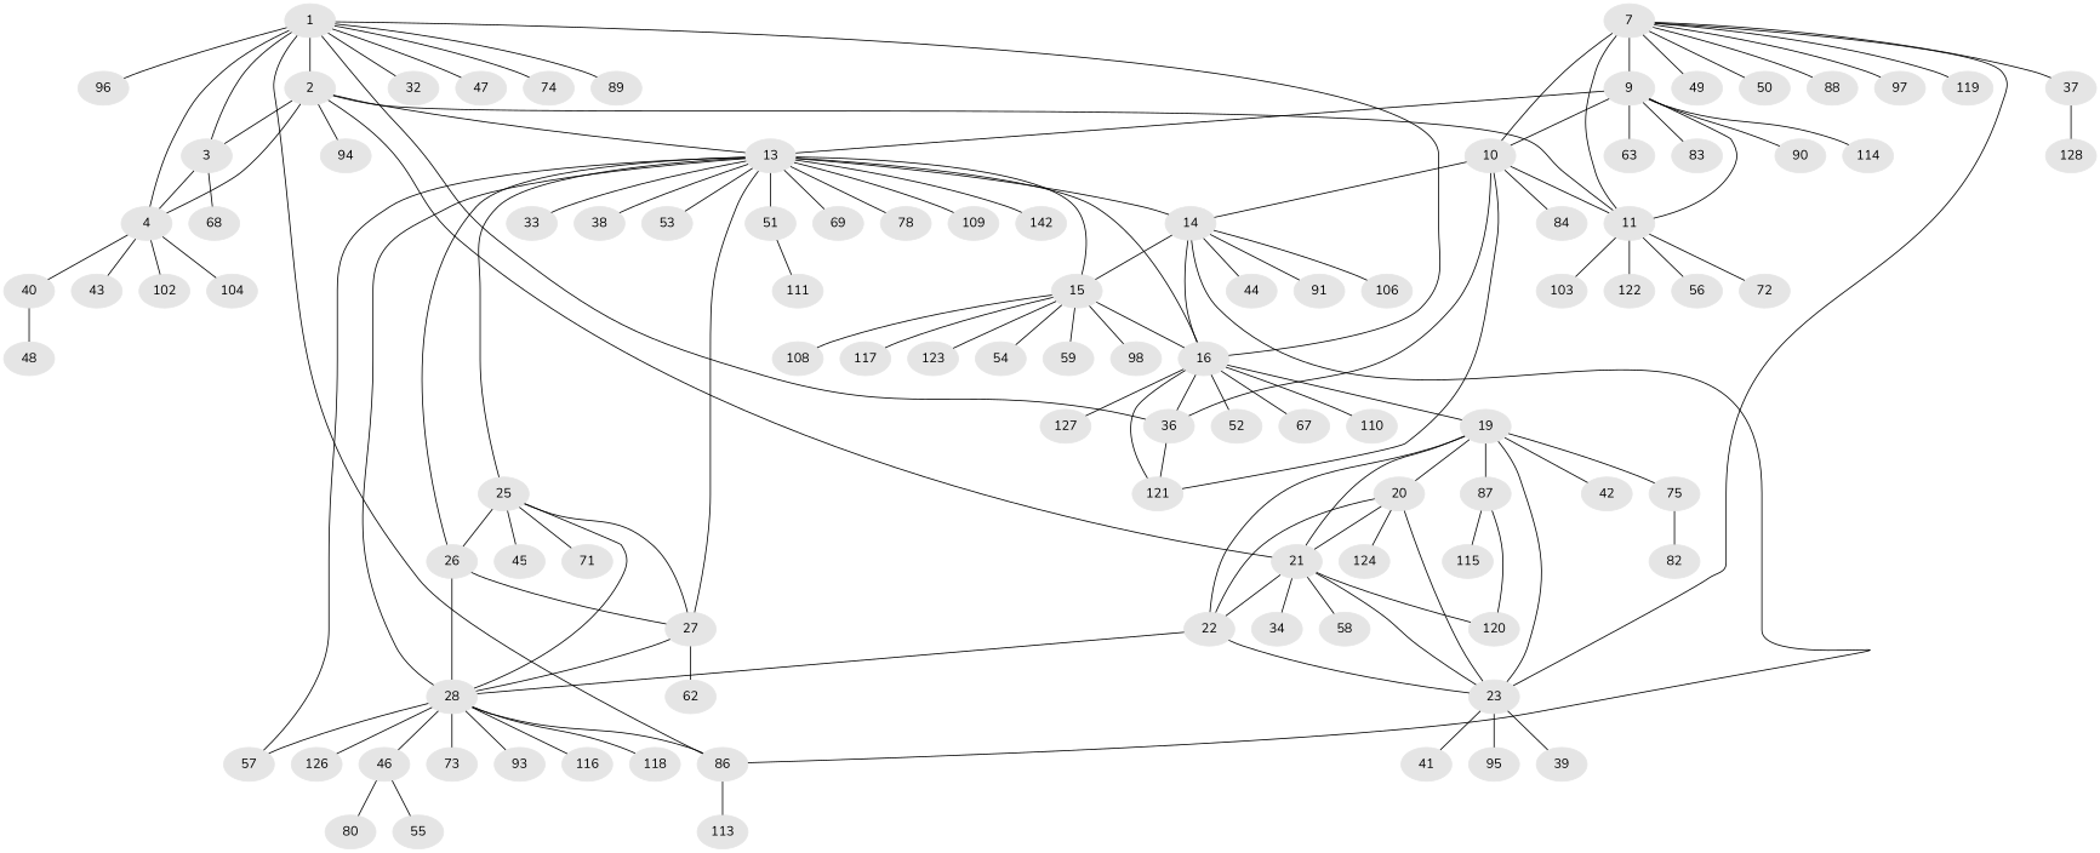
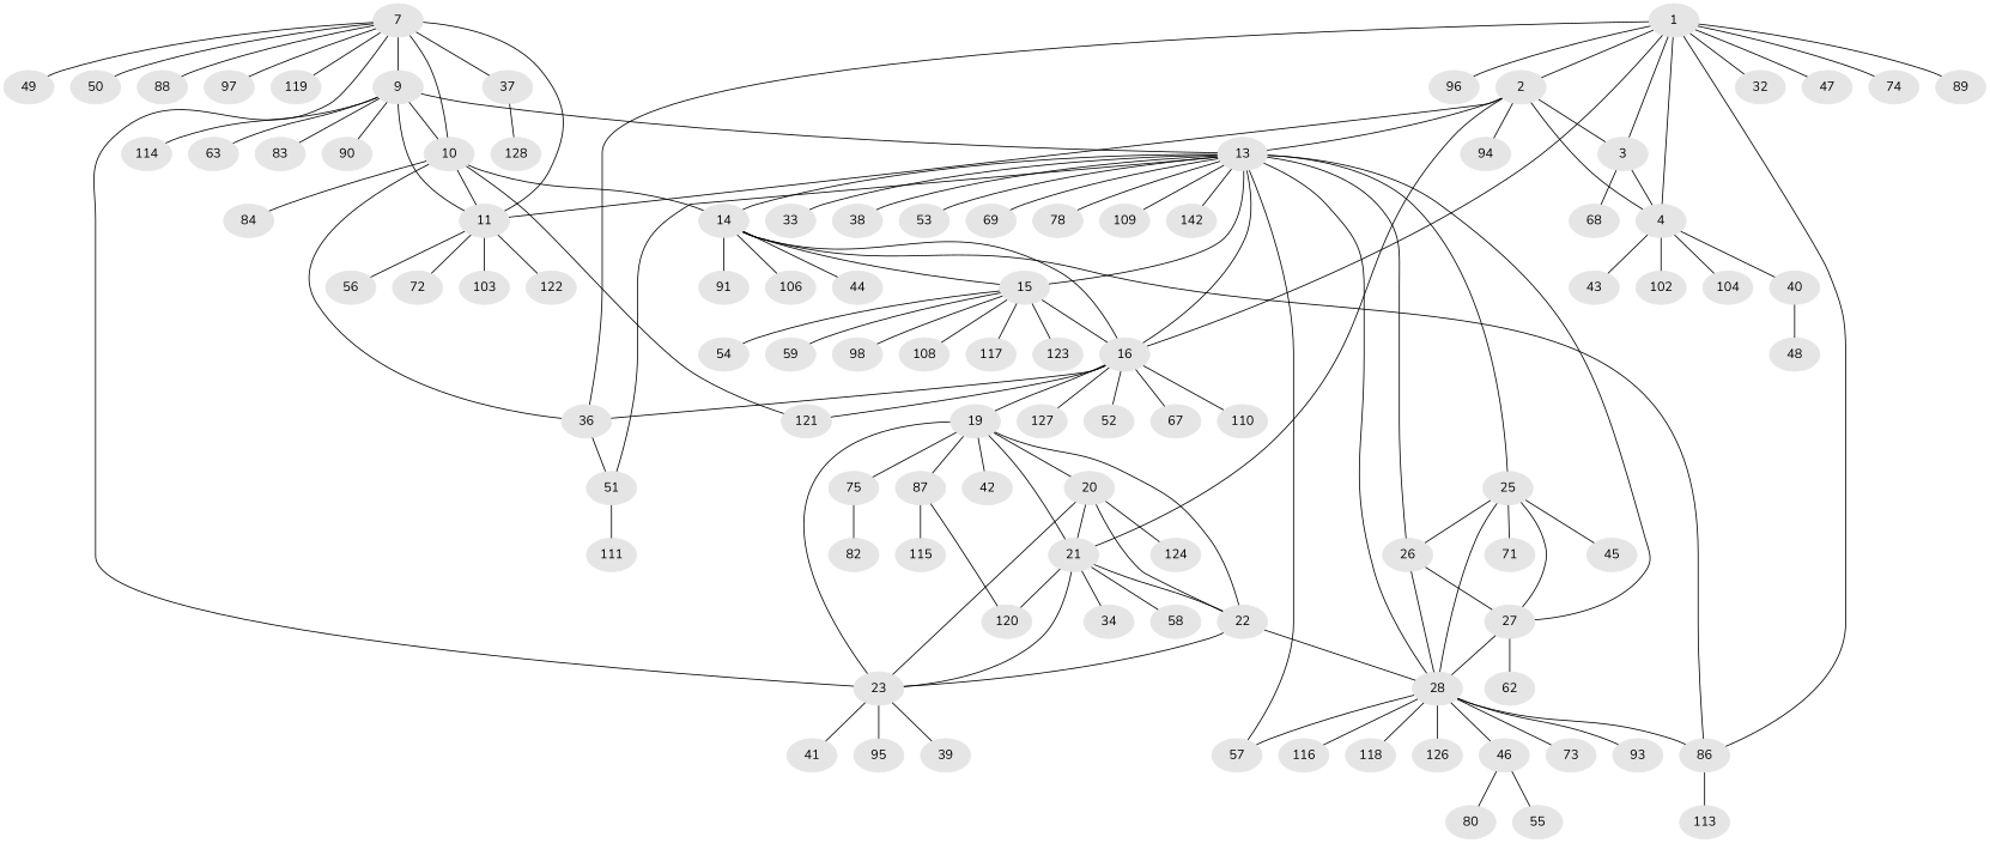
  graph {
    fontname=Nunito
    node [color=gray90 fontname=Nunito style=filled]
    edge [fontname=Nunito]
    1 [super="+70"]
    2 [super="+92"]
    3 [super="+5"]
    4 [super="+6"]
    16 [super="+18"]
    32
    36 [super="+66"]
    47
    74
    86 [super="+99"]
    89
    96
    11 [super="+12"]
    13 [super="+29"]
    21 [super="+31"]
    94
    68
    40
    43
    102
    104 [super="+105"]
    121
    19 [super="+24"]
    52
    67
    110
    127
    51 [super="+100"]
    113
    56
    72
    103
    122
    14 [super="+81"]
    15 [super="+17"]
    25 [super="+76"]
    26 [super="+85"]
    27 [super="+79"]
    28 [super="+30"]
    33
    38
    53
    57
    69
    78
    109
    n47 [label=142]
    23 [super="+77"]
    22 [super="+35"]
    34
    58 [super="+65"]
    120
    48
    7 [super="+8"]
    9 [super="+61"]
    10 [super="+60"]
    37 [super="+107"]
    49
    50
    88
    97
    119
    63
    83
    90
    114
    84
    39
    41
    95
    128
    44
    91
    106
    54
    59 [super="+101"]
    98
    108
    117
    123
    45
    71
    62
    46 [super="+64"]
    73
    93
    116
    118
    126
    111
    20
    42
    75 [super="+125"]
    87
    124
    82
    115
    55
    80
    1 -- 2
    1 -- 3 [weight=2]
    1 -- 4 [weight=2]
    1 -- 16
    1 -- 32
    1 -- 36
    1 -- 47
    1 -- 74
    1 -- 86
    1 -- 89
    1 -- 96
    2 -- 3 [weight=2]
    2 -- 4 [weight=2]
    2 -- 11
    2 -- 13
    2 -- 21
    2 -- 94
    3 -- 4 [weight=4]
    3 -- 68
    4 -- 40
    4 -- 43
    4 -- 102
    4 -- 104
    16 -- 36
    16 -- 121
    16 -- 19
    16 -- 52
    16 -- 67
    16 -- 110
    16 -- 127
-   36 -- 121
+   36 -- 51
    86 -- 113
    11 -- 56
    11 -- 72
    11 -- 103
    11 -- 122
    13 -- 16 [weight=2]
    13 -- 51
    13 -- 14
    13 -- 15 [weight=2]
    13 -- 25
    13 -- 26
    13 -- 27
    13 -- 28 [weight=2]
    13 -- 33
    13 -- 38
    13 -- 53
    13 -- 57
    13 -- 69
    13 -- 78
    13 -- 109
    13 -- n47
    21 -- 23
    21 -- 22
    21 -- 34
    21 -- 58
    21 -- 120
    40 -- 48
    19 -- 21 [weight=2]
    19 -- 23 [weight=2]
    19 -- 22 [weight=2]
    19 -- 20 [weight=2]
    19 -- 42
    19 -- 75
    19 -- 87
    51 -- 111
    14 -- 16 [weight=2]
    14 -- 86
    14 -- 15 [weight=2]
    14 -- 44
    14 -- 91
    14 -- 106
    15 -- 16 [weight=4]
    15 -- 54
    15 -- 59
    15 -- 98
    15 -- 108
    15 -- 117
    15 -- 123
    25 -- 26
    25 -- 27
    25 -- 28 [weight=2]
    25 -- 45
    25 -- 71
    26 -- 27
    26 -- 28 [weight=2]
    27 -- 28 [weight=2]
    27 -- 62
    28 -- 86
    28 -- 57
    28 -- 46
    28 -- 73
    28 -- 93
    28 -- 116
    28 -- 118
    28 -- 126
    23 -- 39
    23 -- 41
    23 -- 95
    22 -- 28
    22 -- 23
    7 -- 11 [weight=4]
    7 -- 23
    7 -- 9 [weight=2]
    7 -- 10 [weight=2]
    7 -- 37
    7 -- 49
    7 -- 50
    7 -- 88
    7 -- 97
    7 -- 119
    9 -- 11 [weight=2]
    9 -- 13
    9 -- 10
    9 -- 63
    9 -- 83
    9 -- 90
    9 -- 114
    10 -- 36
    10 -- 11 [weight=2]
    10 -- 121
    10 -- 14
    10 -- 84
    37 -- 128
    46 -- 55
    46 -- 80
    20 -- 21
    20 -- 23
    20 -- 22
    20 -- 124
    75 -- 82
    87 -- 120
    87 -- 115
  }
